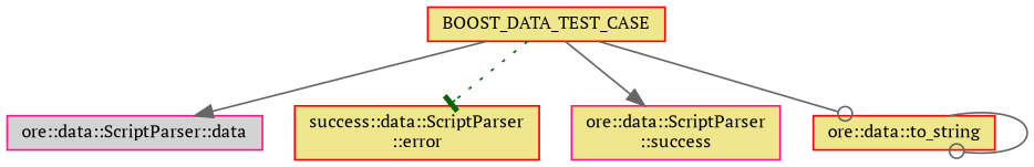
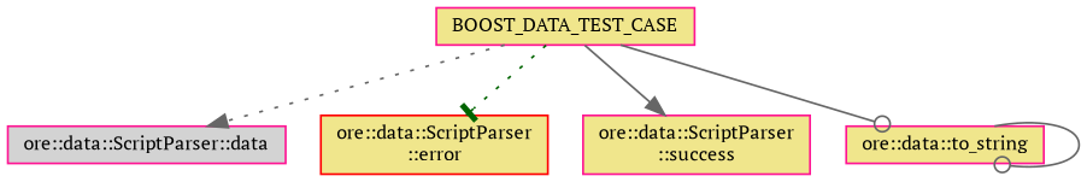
  digraph {
    fontname="PT Serif"
    rankdir=TB
    node [color=deeppink fillcolor=khaki fontname="PT Serif" fontsize=10 shape=box style=filled]
    edge [arrowhead=normal color=gray40 fontname="PT Serif" fontsize=10 labelfontname=Helvetica labelfontsize=10 style=solid]
-   n1 [color=red fontcolor=black height=0.2 label=BOOST_DATA_TEST_CASE width=0.4]
+   n1 [fontcolor=black height=0.2 label=BOOST_DATA_TEST_CASE width=0.4]
    n2 [fillcolor=lightgrey height=0.2 label="ore::data::ScriptParser::data" width=0.4]
-   n3 [color=red height=0.2 label="success::data::ScriptParser\l::error" width=0.4]
+   n3 [color=red height=0.2 label="ore::data::ScriptParser\l::error" width=0.4]
    n4 [height=0.2 label="ore::data::ScriptParser\l::success" width=0.4]
-   n5 [color=red height=0.2 label="ore::data::to_string" width=0.4]
-   n1 -> n2
+   n5 [height=0.2 label="ore::data::to_string" width=0.4]
+   n1 -> n2 [style=dotted]
    n1 -> n3 [arrowhead=tee color=darkgreen style=dotted]
    n1 -> n4
    n1 -> n5 [arrowhead=odot]
    n5 -> n5 [arrowhead=odot]
  }
